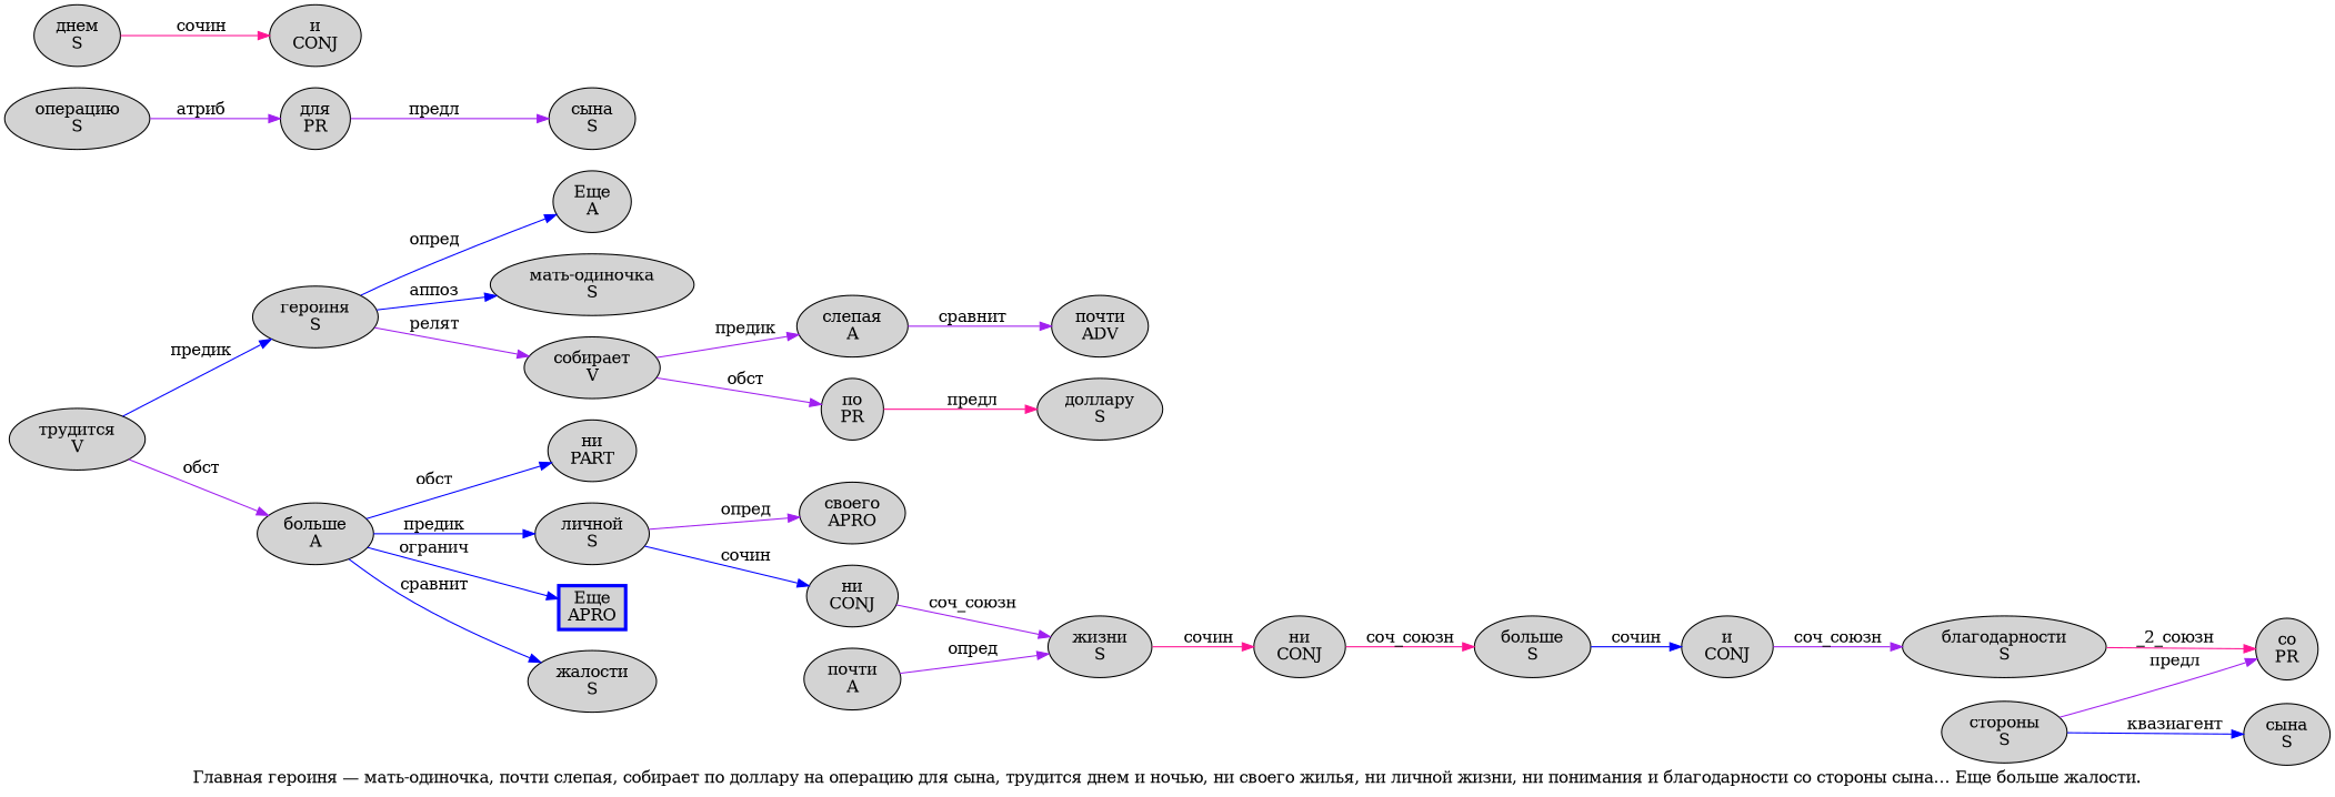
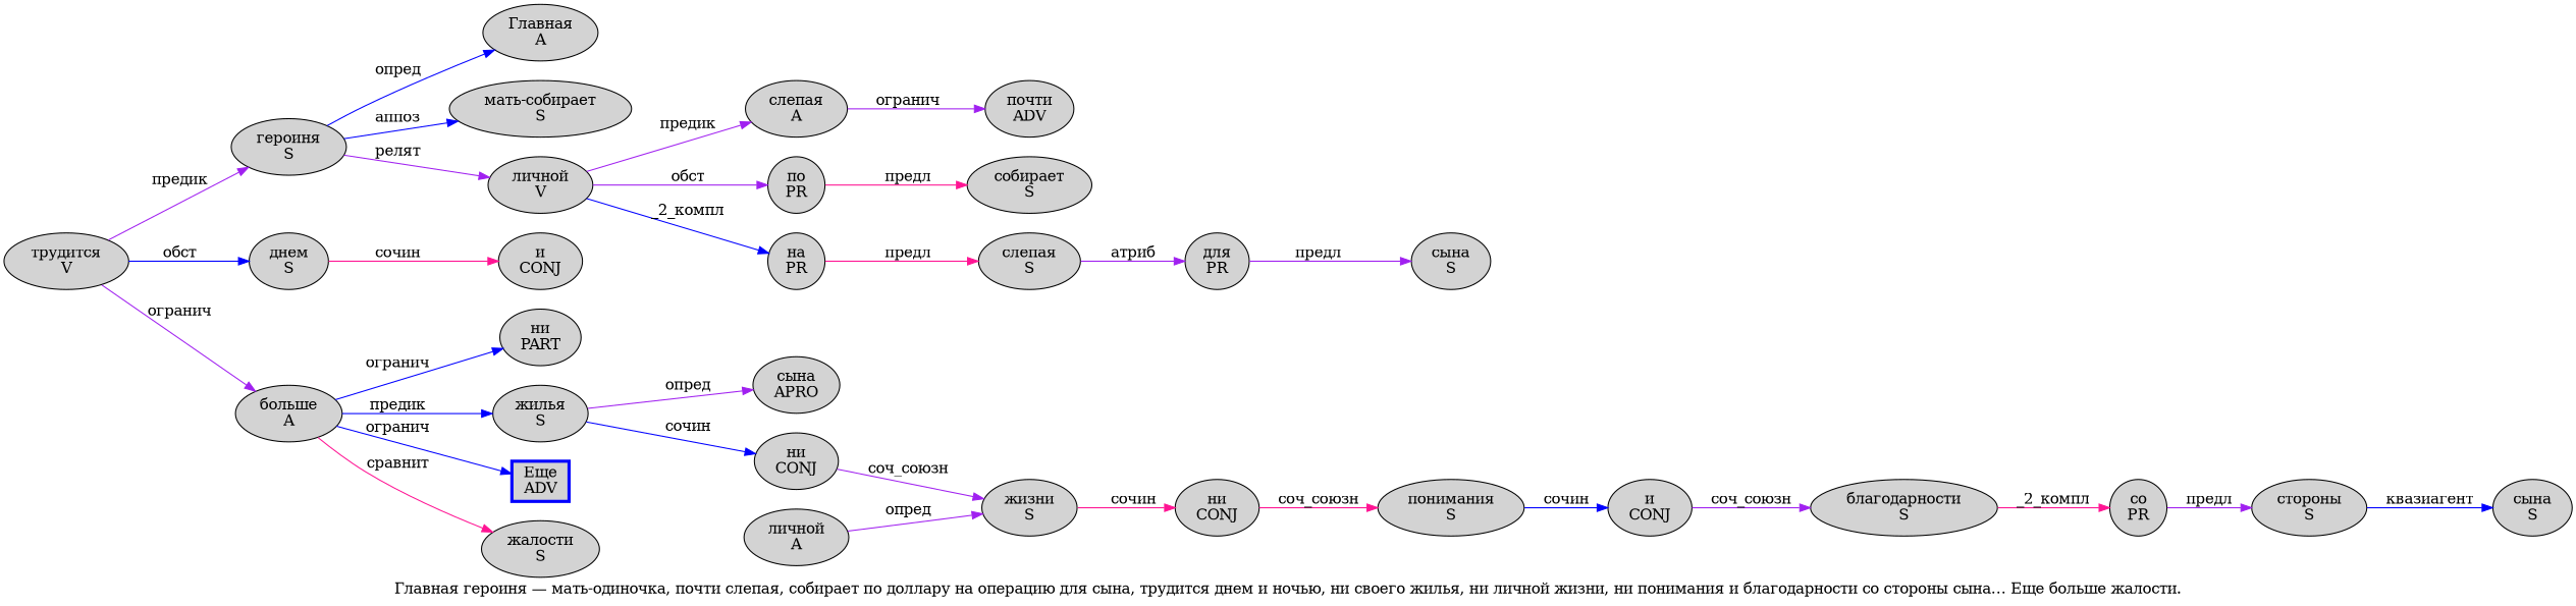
  digraph {
    label="Главная героиня — мать-одиночка, почти слепая, собирает по доллару на операцию для сына, трудится днем и ночью, ни своего жилья, ни личной жизни, ни понимания и благодарности со стороны сына… Еще больше жалости."
    rankdir=LR
    node [fillcolor=lightgray penwidth=1 shape=ellipse style=filled]
    edge [color=blue]
-   n1 [label="Еще\nA"]
+   n1 [label="Главная\nA"]
    n2 [label="героиня\nS"]
-   n3 [label="мать-одиночка\nS"]
-   n4 [label="собирает\nV"]
+   n3 [label="мать-собирает\nS"]
+   n4 [label="личной\nV"]
    n5 [label="слепая\nA"]
    n6 [label="по\nPR"]
+   n7 [label="на\nPR"]
    n8 [label="почти\nADV"]
-   n9 [label="доллару\nS"]
-   n10 [label="операцию\nS"]
+   n9 [label="собирает\nS"]
+   n10 [label="слепая\nS"]
    n11 [label="для\nPR"]
    n12 [label="сына\nS"]
    n13 [label="трудится\nV"]
    n14 [label="днем\nS"]
    n15 [label="больше\nA"]
    n16 [label="и\nCONJ"]
    n17 [label="ни\nPART"]
-   n18 [label="личной\nS"]
-   n19 [color=blue label="Еще\nAPRO" penwidth=3 shape=box]
+   n18 [label="жилья\nS"]
+   n19 [color=blue label="Еще\nADV" penwidth=3 shape=box]
    n20 [label="жалости\nS"]
-   n21 [label="своего\nAPRO"]
+   n21 [label="сына\nAPRO"]
    n22 [label="ни\nCONJ"]
    n23 [label="жизни\nS"]
    n24 [label="ни\nCONJ"]
-   n25 [label="почти\nA"]
-   n26 [label="больше\nS"]
+   n25 [label="личной\nA"]
+   n26 [label="понимания\nS"]
    n27 [label="и\nCONJ"]
    n28 [label="благодарности\nS"]
    n29 [label="со\nPR"]
    n30 [label="стороны\nS"]
    n31 [label="сына\nS"]
    n2 -> n1 [label="опред"]
    n2 -> n3 [label="аппоз"]
    n2 -> n4 [color=purple label="релят"]
    n4 -> n5 [color=purple label="предик"]
    n4 -> n6 [color=purple label="обст"]
-   n5 -> n8 [color=purple label="сравнит"]
+   n4 -> n7 [label="_2_компл"]
+   n5 -> n8 [color=purple label="огранич"]
    n6 -> n9 [color=deeppink label="предл"]
+   n7 -> n10 [color=deeppink label="предл"]
    n10 -> n11 [color=purple label="атриб"]
    n11 -> n12 [color=purple label="предл"]
-   n13 -> n2 [label="предик"]
-   n13 -> n15 [color=purple label="обст"]
+   n13 -> n2 [color=purple label="предик"]
+   n13 -> n14 [label="обст"]
+   n13 -> n15 [color=purple label="огранич"]
    n14 -> n16 [color=deeppink label="сочин"]
-   n15 -> n17 [label="обст"]
+   n15 -> n17 [label="огранич"]
    n15 -> n18 [label="предик"]
    n15 -> n19 [label="огранич"]
-   n15 -> n20 [label="сравнит"]
+   n15 -> n20 [color=deeppink label="сравнит"]
    n18 -> n21 [color=purple label="опред"]
    n18 -> n22 [label="сочин"]
    n22 -> n23 [color=purple label="соч_союзн"]
    n23 -> n24 [color=deeppink label="сочин"]
    n24 -> n26 [color=deeppink label="соч_союзн"]
    n25 -> n23 [color=purple label="опред"]
    n26 -> n27 [label="сочин"]
    n27 -> n28 [color=purple label="соч_союзн"]
-   n28 -> n29 [color=deeppink label="_2_союзн"]
-   n30 -> n29 [color=purple label="предл"]
+   n28 -> n29 [color=deeppink label="_2_компл"]
+   n29 -> n30 [color=purple label="предл"]
    n30 -> n31 [label="квазиагент"]
  }
